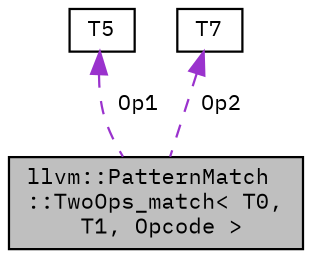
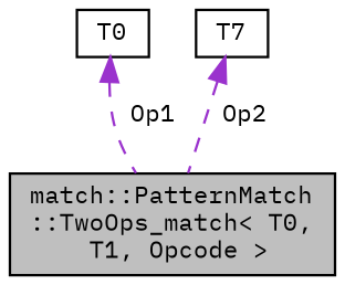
  digraph {
    fontname="IBM Plex Mono"
    node [color=black fontname="IBM Plex Mono" fontsize=10 shape=box]
    edge [color=darkorchid3 dir=back fontname="IBM Plex Mono" fontsize=10 labelfontname=Helvetica labelfontsize=10 style=dashed]
-   n1 [fillcolor=grey75 fontcolor=black height=0.2 label="llvm::PatternMatch\l::TwoOps_match\< T0,\l T1, Opcode \>" style=filled width=0.4]
-   n2 [height=0.2 label=T5 width=0.4]
+   n1 [fillcolor=grey75 fontcolor=black height=0.2 label="match::PatternMatch\l::TwoOps_match\< T0,\l T1, Opcode \>" style=filled width=0.4]
+   n2 [height=0.2 label=T0 width=0.4]
    n3 [height=0.2 label=T7 width=0.4]
    n2 -> n1 [label=" Op1"]
    n3 -> n1 [label=" Op2"]
  }
